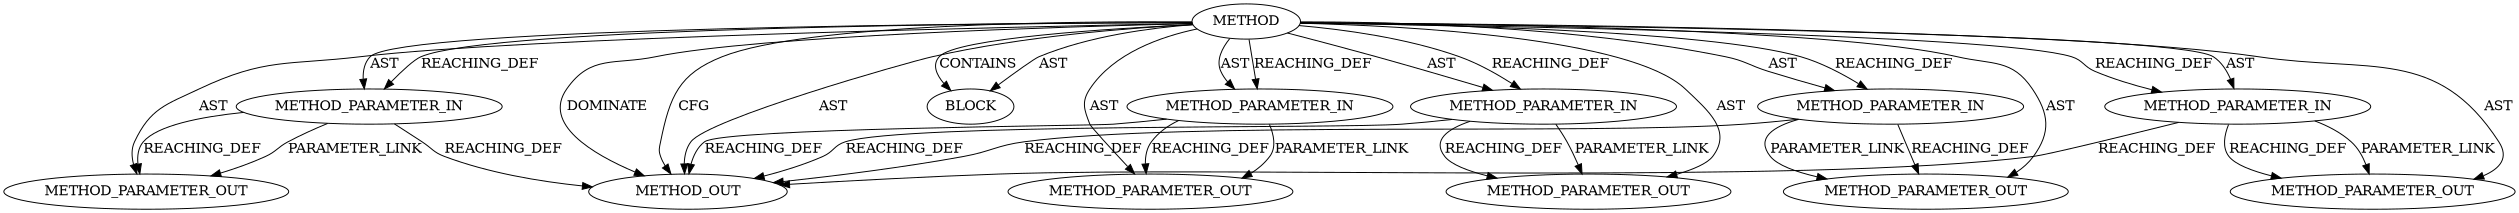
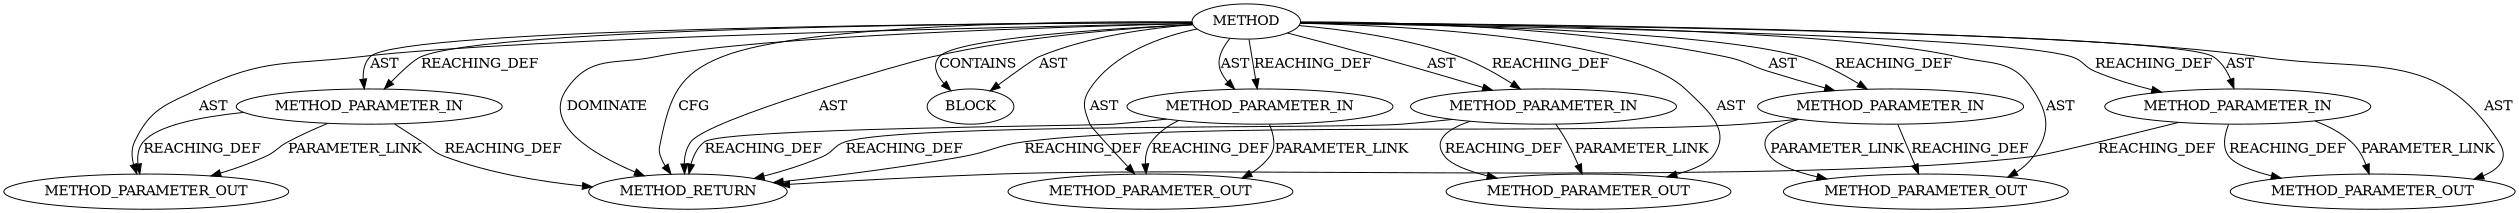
  digraph {
    fontname="DejaVu Serif"
    node [CODE=p5 EVALUATION_STRATEGY=BY_VALUE IS_VARIADIC=false ORDER=2 TYPE_FULL_NAME=ANY fontname="DejaVu Serif"]
    edge [fontname="DejaVu Serif"]
    n1 [INDEX=5 NAME=p5 ORDER=5 label=METHOD_PARAMETER_OUT]
    n2 [INDEX=5 NAME=p5 ORDER=5 label=METHOD_PARAMETER_IN]
-   n3 [CODE=RET label=METHOD_OUT IS_VARIADIC=""]
+   n3 [CODE=RET label=METHOD_RETURN IS_VARIADIC=""]
    n4 [AST_PARENT_FULL_NAME="<global>" AST_PARENT_TYPE=NAMESPACE_BLOCK CODE="<empty>" FILENAME="<empty>" FULL_NAME=iov_iter_get_pages2 IS_EXTERNAL=true NAME=iov_iter_get_pages2 ORDER=0 label=METHOD EVALUATION_STRATEGY="" IS_VARIADIC="" TYPE_FULL_NAME=""]
    n5 [ARGUMENT_INDEX=1 CODE="<empty>" ORDER=1 label=BLOCK EVALUATION_STRATEGY="" IS_VARIADIC=""]
    n6 [CODE=p2 INDEX=2 NAME=p2 label=METHOD_PARAMETER_IN]
    n7 [CODE=p2 INDEX=2 NAME=p2 label=METHOD_PARAMETER_OUT]
    n8 [CODE=p3 INDEX=3 NAME=p3 ORDER=3 label=METHOD_PARAMETER_OUT]
    n9 [CODE=p4 INDEX=4 NAME=p4 ORDER=4 label=METHOD_PARAMETER_IN]
    n10 [CODE=p4 INDEX=4 NAME=p4 ORDER=4 label=METHOD_PARAMETER_OUT]
    n11 [CODE=p1 INDEX=1 NAME=p1 ORDER=1 label=METHOD_PARAMETER_OUT]
    n12 [CODE=p3 INDEX=3 NAME=p3 ORDER=3 label=METHOD_PARAMETER_IN]
    n13 [CODE=p1 INDEX=1 NAME=p1 ORDER=1 label=METHOD_PARAMETER_IN]
    n2 -> n1 [label=PARAMETER_LINK]
    n2 -> n1 [VARIABLE=p5 label=REACHING_DEF]
    n2 -> n3 [VARIABLE=p5 label=REACHING_DEF]
    n4 -> n1 [label=AST]
    n4 -> n2 [label=AST]
    n4 -> n2 [label=REACHING_DEF]
    n4 -> n3 [label=DOMINATE]
    n4 -> n3 [label=CFG]
    n4 -> n3 [label=AST]
    n4 -> n5 [label=CONTAINS]
    n4 -> n5 [label=AST]
    n4 -> n6 [label=REACHING_DEF]
    n4 -> n6 [label=AST]
    n4 -> n7 [label=AST]
    n4 -> n8 [label=AST]
    n4 -> n9 [label=AST]
    n4 -> n9 [label=REACHING_DEF]
    n4 -> n10 [label=AST]
    n4 -> n11 [label=AST]
    n4 -> n12 [label=REACHING_DEF]
    n4 -> n12 [label=AST]
    n4 -> n13 [label=REACHING_DEF]
    n4 -> n13 [label=AST]
    n6 -> n3 [VARIABLE=p2 label=REACHING_DEF]
    n6 -> n7 [VARIABLE=p2 label=REACHING_DEF]
    n6 -> n7 [label=PARAMETER_LINK]
    n9 -> n3 [VARIABLE=p4 label=REACHING_DEF]
    n9 -> n10 [label=PARAMETER_LINK]
    n9 -> n10 [VARIABLE=p4 label=REACHING_DEF]
    n12 -> n3 [VARIABLE=p3 label=REACHING_DEF]
    n12 -> n8 [label=PARAMETER_LINK]
    n12 -> n8 [VARIABLE=p3 label=REACHING_DEF]
    n13 -> n3 [VARIABLE=p1 label=REACHING_DEF]
    n13 -> n11 [label=PARAMETER_LINK]
    n13 -> n11 [VARIABLE=p1 label=REACHING_DEF]
  }
